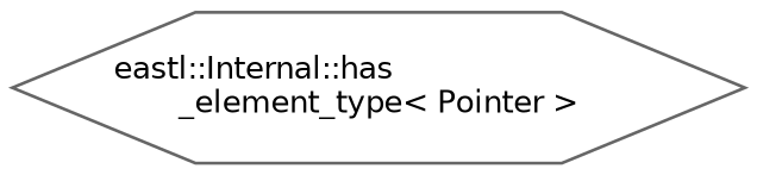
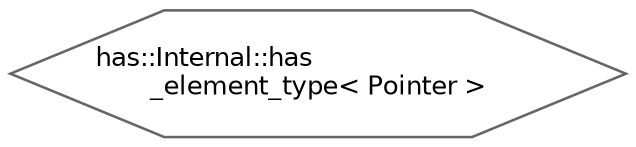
  digraph {
    rankdir=TB
-   n1 [color=grey40 fillcolor=white fontname=Helvetica fontsize=10 height=0.2 label="eastl::Internal::has\l_element_type\< Pointer \>" shape=hexagon style=filled width=0.4]
+   n1 [color=grey40 fillcolor=white fontname=Helvetica fontsize=10 height=0.2 label="has::Internal::has\l_element_type\< Pointer \>" shape=hexagon style=filled width=0.4]
  }
